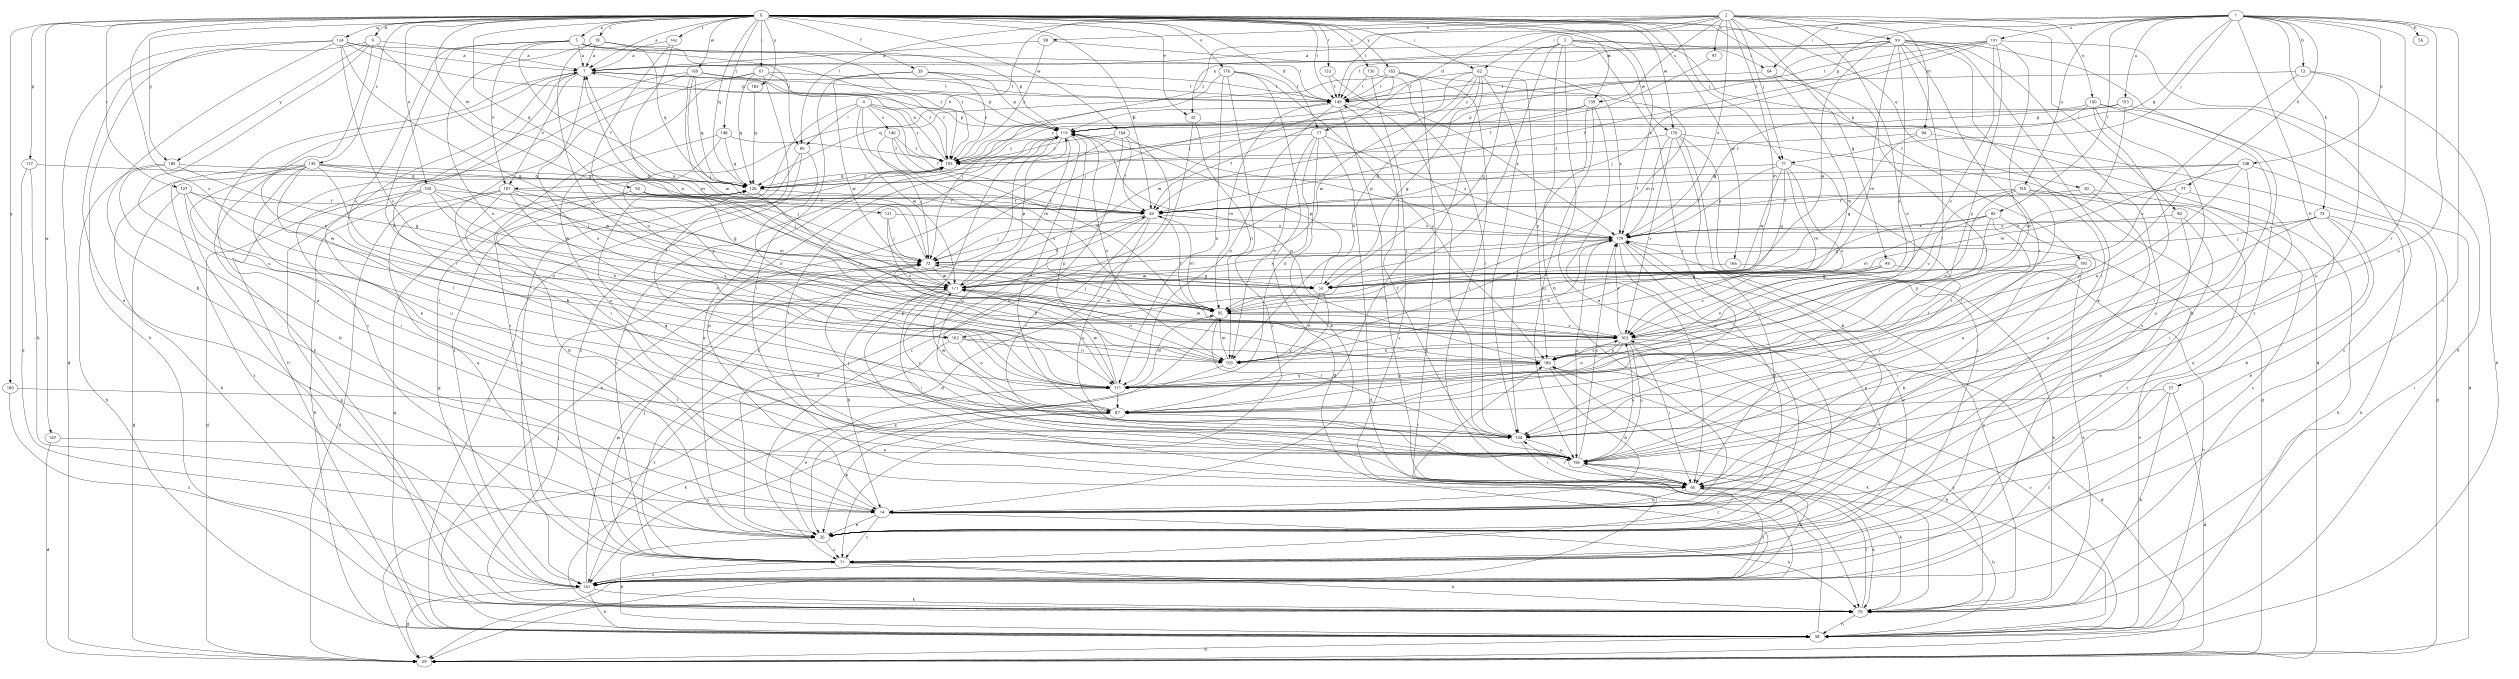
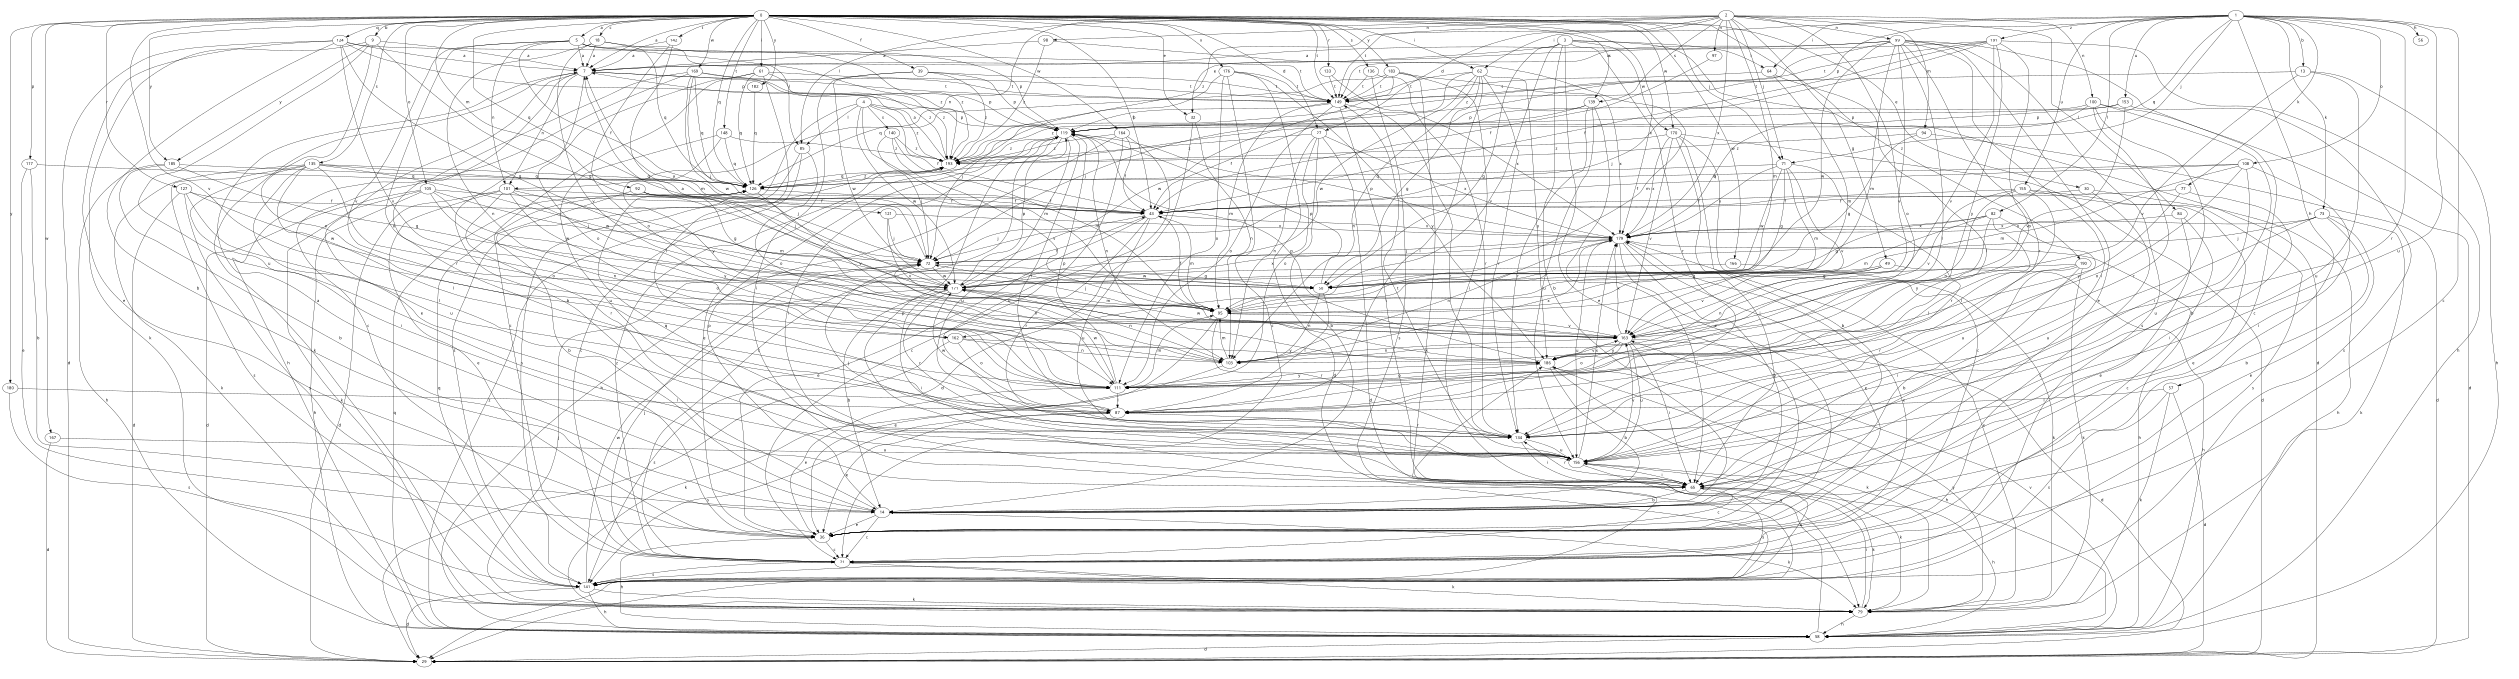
  strict digraph {
    fontname="Noto Sans"
    node [fontname="Noto Sans"]
    edge [fontname="Noto Sans"]
    0
    5
    7
    9
    18
    27
    30
    32
    39
    43
    61
    62
    71
    92
    105
    117
    121
    124
    126
    127
    133
    135
    136
    139
    142
    148
    149
    162
    164
    166
    167
    169
    170
    176
    179
    180
    182
    183
    185
    190
    119
    85
    101
    111
    193
    134
    36
    79
    156
    50
    163
    103
    14
    29
    21
    58
    171
    65
    95
    72
    87
    186
    141
    1
    13
    56
    57
    64
    73
    77
    82
    108
    153
    155
    191
    2
    49
    84
    94
    97
    98
    99
    100
    3
    4
    140
    0 -> 5 [label=a]
    0 -> 7 [label=a]
    0 -> 9 [label=b]
    0 -> 18 [label=c]
    0 -> 27 [label=d]
    0 -> 30 [label=e]
    0 -> 32 [label=e]
    0 -> 39 [label=f]
    0 -> 43 [label=f]
    0 -> 61 [label=i]
    0 -> 62 [label=i]
    0 -> 71 [label=j]
    0 -> 92 [label=m]
    0 -> 105 [label=o]
    0 -> 117 [label=p]
    0 -> 121 [label=q]
    0 -> 124 [label=q]
    0 -> 126 [label=q]
    0 -> 127 [label=r]
    0 -> 133 [label=r]
    0 -> 135 [label=s]
    0 -> 136 [label=s]
    0 -> 139 [label=s]
    0 -> 142 [label=t]
    0 -> 148 [label=t]
    0 -> 149 [label=t]
    0 -> 162 [label=v]
    0 -> 164 [label=w]
    0 -> 166 [label=w]
    0 -> 167 [label=w]
    0 -> 169 [label=w]
    0 -> 170 [label=w]
    0 -> 176 [label=x]
    0 -> 179 [label=x]
    0 -> 180 [label=y]
    0 -> 182 [label=y]
    0 -> 183 [label=y]
    0 -> 185 [label=y]
    0 -> 190 [label=z]
    5 -> 7 [label=a]
    5 -> 43 [label=f]
    5 -> 162 [label=v]
    5 -> 119 [label=p]
    5 -> 85 [label=l]
    5 -> 101 [label=n]
    5 -> 111 [label=o]
    5 -> 193 [label=z]
    7 -> 149 [label=t]
    7 -> 119 [label=p]
    7 -> 101 [label=n]
    7 -> 111 [label=o]
    7 -> 134 [label=r]
    7 -> 36 [label=e]
    7 -> 79 [label=k]
    9 -> 7 [label=a]
    9 -> 185 [label=y]
    9 -> 111 [label=o]
    9 -> 79 [label=k]
    9 -> 156 [label=u]
    9 -> 50 [label=g]
    18 -> 7 [label=a]
    18 -> 126 [label=q]
    18 -> 193 [label=z]
    18 -> 163 [label=v]
    18 -> 103 [label=n]
    27 -> 179 [label=x]
    27 -> 111 [label=o]
    27 -> 193 [label=z]
    27 -> 103 [label=n]
    27 -> 14 [label=b]
    27 -> 29 [label=d]
    30 -> 43 [label=f]
    30 -> 21 [label=c]
    30 -> 58 [label=h]
    32 -> 103 [label=n]
    32 -> 29 [label=d]
    39 -> 149 [label=t]
    39 -> 119 [label=p]
    39 -> 193 [label=z]
    39 -> 171 [label=w]
    39 -> 65 [label=i]
    43 -> 179 [label=x]
    43 -> 134 [label=r]
    43 -> 36 [label=e]
    43 -> 156 [label=u]
    43 -> 95 [label=m]
    43 -> 72 [label=j]
    61 -> 126 [label=q]
    61 -> 149 [label=t]
    61 -> 193 [label=z]
    61 -> 14 [label=b]
    61 -> 21 [label=c]
    61 -> 87 [label=l]
    62 -> 149 [label=t]
    62 -> 134 [label=r]
    62 -> 50 [label=g]
    62 -> 103 [label=n]
    62 -> 171 [label=w]
    62 -> 72 [label=j]
    62 -> 87 [label=l]
    62 -> 186 [label=y]
    71 -> 126 [label=q]
    71 -> 179 [label=x]
    71 -> 134 [label=r]
    71 -> 50 [label=g]
    71 -> 163 [label=v]
    71 -> 171 [label=w]
    71 -> 95 [label=m]
    92 -> 43 [label=f]
    92 -> 14 [label=b]
    92 -> 95 [label=m]
    92 -> 72 [label=j]
    105 -> 43 [label=f]
    105 -> 79 [label=k]
    105 -> 103 [label=n]
    105 -> 29 [label=d]
    105 -> 58 [label=h]
    105 -> 171 [label=w]
    105 -> 72 [label=j]
    117 -> 126 [label=q]
    117 -> 36 [label=e]
    117 -> 14 [label=b]
    121 -> 179 [label=x]
    121 -> 163 [label=v]
    121 -> 72 [label=j]
    124 -> 7 [label=a]
    124 -> 149 [label=t]
    124 -> 119 [label=p]
    124 -> 36 [label=e]
    124 -> 50 [label=g]
    124 -> 163 [label=v]
    124 -> 14 [label=b]
    124 -> 29 [label=d]
    126 -> 43 [label=f]
    126 -> 193 [label=z]
    126 -> 163 [label=v]
    127 -> 43 [label=f]
    127 -> 29 [label=d]
    127 -> 171 [label=w]
    127 -> 87 [label=l]
    127 -> 141 [label=s]
    133 -> 149 [label=t]
    133 -> 179 [label=x]
    135 -> 126 [label=q]
    135 -> 111 [label=o]
    135 -> 79 [label=k]
    135 -> 156 [label=u]
    135 -> 171 [label=w]
    135 -> 65 [label=i]
    135 -> 72 [label=j]
    135 -> 87 [label=l]
    135 -> 141 [label=s]
    136 -> 149 [label=t]
    136 -> 134 [label=r]
    136 -> 141 [label=s]
    139 -> 43 [label=f]
    139 -> 119 [label=p]
    139 -> 134 [label=r]
    139 -> 36 [label=e]
    139 -> 156 [label=u]
    142 -> 7 [label=a]
    142 -> 111 [label=o]
    142 -> 95 [label=m]
    148 -> 126 [label=q]
    148 -> 193 [label=z]
    148 -> 156 [label=u]
    148 -> 186 [label=y]
    149 -> 119 [label=p]
    149 -> 111 [label=o]
    149 -> 134 [label=r]
    149 -> 65 [label=i]
    149 -> 95 [label=m]
    162 -> 111 [label=o]
    162 -> 103 [label=n]
    162 -> 186 [label=y]
    162 -> 141 [label=s]
    164 -> 43 [label=f]
    164 -> 193 [label=z]
    164 -> 156 [label=u]
    164 -> 21 [label=c]
    164 -> 58 [label=h]
    166 -> 79 [label=k]
    166 -> 171 [label=w]
    167 -> 156 [label=u]
    167 -> 29 [label=d]
    169 -> 126 [label=q]
    169 -> 149 [label=t]
    169 -> 193 [label=z]
    169 -> 21 [label=c]
    169 -> 58 [label=h]
    169 -> 171 [label=w]
    169 -> 72 [label=j]
    170 -> 179 [label=x]
    170 -> 193 [label=z]
    170 -> 163 [label=v]
    170 -> 14 [label=b]
    170 -> 29 [label=d]
    170 -> 21 [label=c]
    170 -> 65 [label=i]
    176 -> 149 [label=t]
    176 -> 111 [label=o]
    176 -> 29 [label=d]
    176 -> 21 [label=c]
    176 -> 72 [label=j]
    176 -> 186 [label=y]
    179 -> 119 [label=p]
    179 -> 36 [label=e]
    179 -> 156 [label=u]
    179 -> 103 [label=n]
    179 -> 14 [label=b]
    179 -> 58 [label=h]
    179 -> 65 [label=i]
    179 -> 72 [label=j]
    180 -> 87 [label=l]
    180 -> 141 [label=s]
    182 -> 126 [label=q]
    183 -> 126 [label=q]
    183 -> 149 [label=t]
    183 -> 179 [label=x]
    183 -> 79 [label=k]
    183 -> 171 [label=w]
    183 -> 65 [label=i]
    185 -> 126 [label=q]
    185 -> 50 [label=g]
    185 -> 14 [label=b]
    185 -> 58 [label=h]
    190 -> 134 [label=r]
    190 -> 79 [label=k]
    190 -> 50 [label=g]
    190 -> 14 [label=b]
    190 -> 65 [label=i]
    119 -> 193 [label=z]
    119 -> 36 [label=e]
    119 -> 156 [label=u]
    119 -> 103 [label=n]
    119 -> 21 [label=c]
    119 -> 65 [label=i]
    119 -> 87 [label=l]
    85 -> 111 [label=o]
    85 -> 21 [label=c]
    85 -> 141 [label=s]
    101 -> 43 [label=f]
    101 -> 111 [label=o]
    101 -> 134 [label=r]
    101 -> 36 [label=e]
    101 -> 50 [label=g]
    101 -> 29 [label=d]
    101 -> 186 [label=y]
    111 -> 119 [label=p]
    111 -> 36 [label=e]
    111 -> 171 [label=w]
    111 -> 95 [label=m]
    111 -> 87 [label=l]
    111 -> 186 [label=y]
    193 -> 7 [label=a]
    193 -> 126 [label=q]
    134 -> 156 [label=u]
    134 -> 65 [label=i]
    36 -> 21 [label=c]
    36 -> 58 [label=h]
    79 -> 179 [label=x]
    79 -> 58 [label=h]
    79 -> 65 [label=i]
    79 -> 72 [label=j]
    79 -> 186 [label=y]
    156 -> 126 [label=q]
    156 -> 149 [label=t]
    156 -> 179 [label=x]
    156 -> 79 [label=k]
    156 -> 163 [label=v]
    156 -> 21 [label=c]
    156 -> 65 [label=i]
    156 -> 72 [label=j]
    50 -> 119 [label=p]
    50 -> 103 [label=n]
    50 -> 87 [label=l]
    163 -> 179 [label=x]
    163 -> 111 [label=o]
    163 -> 156 [label=u]
    163 -> 103 [label=n]
    163 -> 29 [label=d]
    163 -> 171 [label=w]
    163 -> 65 [label=i]
    163 -> 186 [label=y]
    103 -> 179 [label=x]
    103 -> 79 [label=k]
    103 -> 95 [label=m]
    14 -> 7 [label=a]
    14 -> 119 [label=p]
    14 -> 36 [label=e]
    14 -> 79 [label=k]
    14 -> 21 [label=c]
    21 -> 179 [label=x]
    21 -> 193 [label=z]
    21 -> 79 [label=k]
    21 -> 72 [label=j]
    21 -> 141 [label=s]
    58 -> 126 [label=q]
    58 -> 193 [label=z]
    58 -> 163 [label=v]
    58 -> 29 [label=d]
    58 -> 186 [label=y]
    171 -> 7 [label=a]
    171 -> 43 [label=f]
    171 -> 179 [label=x]
    171 -> 119 [label=p]
    171 -> 134 [label=r]
    171 -> 103 [label=n]
    171 -> 14 [label=b]
    171 -> 65 [label=i]
    171 -> 95 [label=m]
    65 -> 119 [label=p]
    65 -> 134 [label=r]
    65 -> 79 [label=k]
    65 -> 14 [label=b]
    65 -> 58 [label=h]
    65 -> 141 [label=s]
    95 -> 43 [label=f]
    95 -> 134 [label=r]
    95 -> 36 [label=e]
    95 -> 163 [label=v]
    95 -> 72 [label=j]
    72 -> 7 [label=a]
    72 -> 50 [label=g]
    72 -> 103 [label=n]
    72 -> 171 [label=w]
    87 -> 134 [label=r]
    87 -> 36 [label=e]
    87 -> 171 [label=w]
    87 -> 141 [label=s]
    186 -> 119 [label=p]
    186 -> 111 [label=o]
    186 -> 79 [label=k]
    186 -> 163 [label=v]
    186 -> 14 [label=b]
    186 -> 58 [label=h]
    141 -> 126 [label=q]
    141 -> 79 [label=k]
    141 -> 156 [label=u]
    141 -> 29 [label=d]
    141 -> 58 [label=h]
    141 -> 171 [label=w]
    1 -> 62 [label=i]
    1 -> 71 [label=j]
    1 -> 126 [label=q]
    1 -> 119 [label=p]
    1 -> 134 [label=r]
    1 -> 156 [label=u]
    1 -> 21 [label=c]
    1 -> 13 [label=b]
    1 -> 56 [label=h]
    1 -> 57 [label=h]
    1 -> 64 [label=i]
    1 -> 73 [label=k]
    1 -> 77 [label=k]
    1 -> 82 [label=l]
    1 -> 108 [label=o]
    1 -> 153 [label=u]
    1 -> 155 [label=u]
    1 -> 191 [label=z]
    13 -> 149 [label=t]
    13 -> 156 [label=u]
    13 -> 163 [label=v]
    13 -> 58 [label=h]
    57 -> 79 [label=k]
    57 -> 29 [label=d]
    57 -> 87 [label=l]
    57 -> 141 [label=s]
    64 -> 149 [label=t]
    64 -> 95 [label=m]
    64 -> 87 [label=l]
    73 -> 179 [label=x]
    73 -> 36 [label=e]
    73 -> 79 [label=k]
    73 -> 156 [label=u]
    73 -> 14 [label=b]
    73 -> 72 [label=j]
    77 -> 43 [label=f]
    77 -> 65 [label=i]
    77 -> 186 [label=y]
    82 -> 179 [label=x]
    82 -> 156 [label=u]
    82 -> 50 [label=g]
    82 -> 95 [label=m]
    82 -> 87 [label=l]
    82 -> 186 [label=y]
    108 -> 43 [label=f]
    108 -> 126 [label=q]
    108 -> 111 [label=o]
    108 -> 156 [label=u]
-   108 -> 79 [label=i]
+   108 -> 65 [label=i]
    108 -> 95 [label=m]
    153 -> 119 [label=p]
    153 -> 193 [label=z]
    153 -> 163 [label=v]
    153 -> 141 [label=s]
    155 -> 43 [label=f]
    155 -> 36 [label=e]
    155 -> 163 [label=v]
    155 -> 103 [label=n]
    155 -> 87 [label=l]
    155 -> 141 [label=s]
    191 -> 7 [label=a]
    191 -> 43 [label=f]
    191 -> 149 [label=t]
    191 -> 111 [label=o]
    191 -> 163 [label=v]
    191 -> 58 [label=h]
    191 -> 72 [label=j]
    191 -> 186 [label=y]
    2 -> 27 [label=d]
    2 -> 71 [label=j]
    2 -> 139 [label=s]
    2 -> 149 [label=t]
    2 -> 179 [label=x]
    2 -> 85 [label=l]
    2 -> 101 [label=n]
    2 -> 111 [label=o]
    2 -> 193 [label=z]
    2 -> 95 [label=m]
    2 -> 49 [label=g]
    2 -> 84 [label=l]
    2 -> 94 [label=m]
    2 -> 97 [label=n]
    2 -> 98 [label=n]
    2 -> 99 [label=n]
    2 -> 100 [label=n]
    49 -> 50 [label=g]
    49 -> 163 [label=v]
    49 -> 103 [label=n]
    49 -> 58 [label=h]
    84 -> 179 [label=x]
    84 -> 36 [label=e]
    84 -> 21 [label=c]
    94 -> 193 [label=z]
    94 -> 50 [label=g]
    94 -> 29 [label=d]
    97 -> 43 [label=f]
    98 -> 7 [label=a]
    98 -> 193 [label=z]
    98 -> 95 [label=m]
    99 -> 7 [label=a]
    99 -> 149 [label=t]
    99 -> 193 [label=z]
    99 -> 134 [label=r]
    99 -> 36 [label=e]
    99 -> 163 [label=v]
    99 -> 21 [label=c]
    99 -> 171 [label=w]
    99 -> 65 [label=i]
    99 -> 95 [label=m]
    99 -> 87 [label=l]
    99 -> 141 [label=s]
    100 -> 179 [label=x]
    100 -> 119 [label=p]
    100 -> 134 [label=r]
    100 -> 14 [label=b]
    100 -> 29 [label=d]
    100 -> 65 [label=i]
    3 -> 32 [label=e]
    3 -> 162 [label=v]
    3 -> 170 [label=w]
    3 -> 134 [label=r]
    3 -> 36 [label=e]
    3 -> 50 [label=g]
    3 -> 14 [label=b]
    3 -> 29 [label=d]
    3 -> 64 [label=i]
    4 -> 43 [label=f]
    4 -> 119 [label=p]
    4 -> 85 [label=l]
    4 -> 193 [label=z]
    4 -> 171 [label=w]
    4 -> 95 [label=m]
    4 -> 141 [label=s]
    4 -> 140 [label=s]
    140 -> 193 [label=z]
    140 -> 163 [label=v]
    140 -> 95 [label=m]
    140 -> 72 [label=j]
  }
